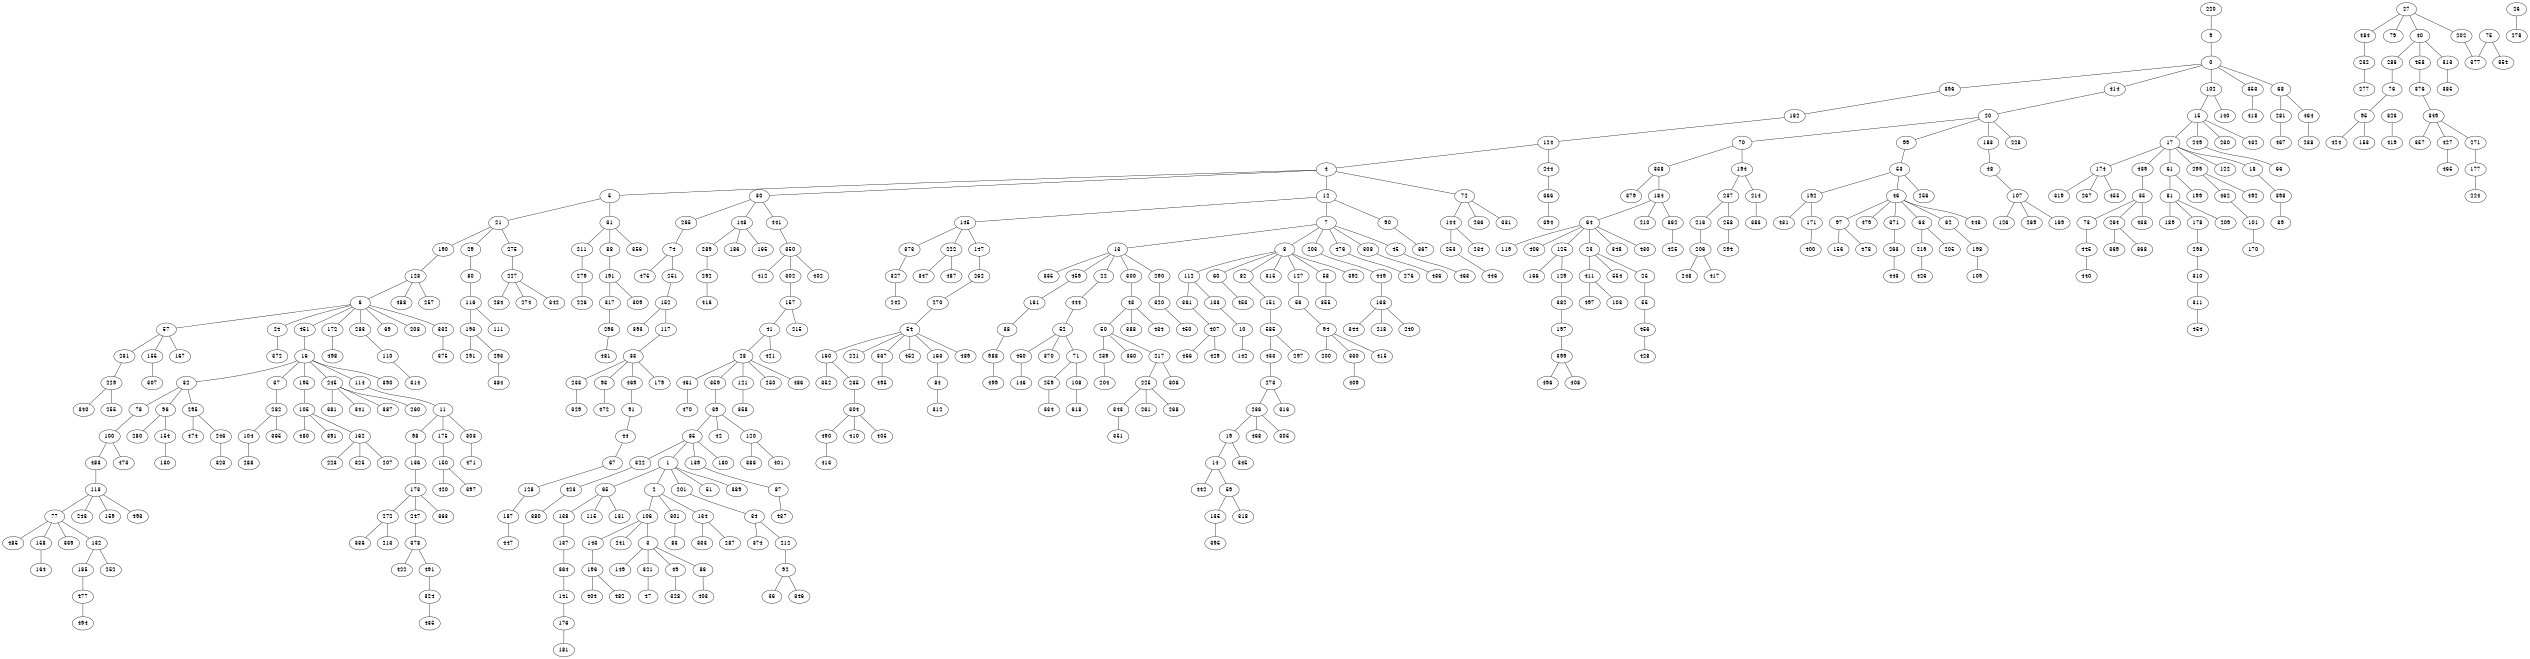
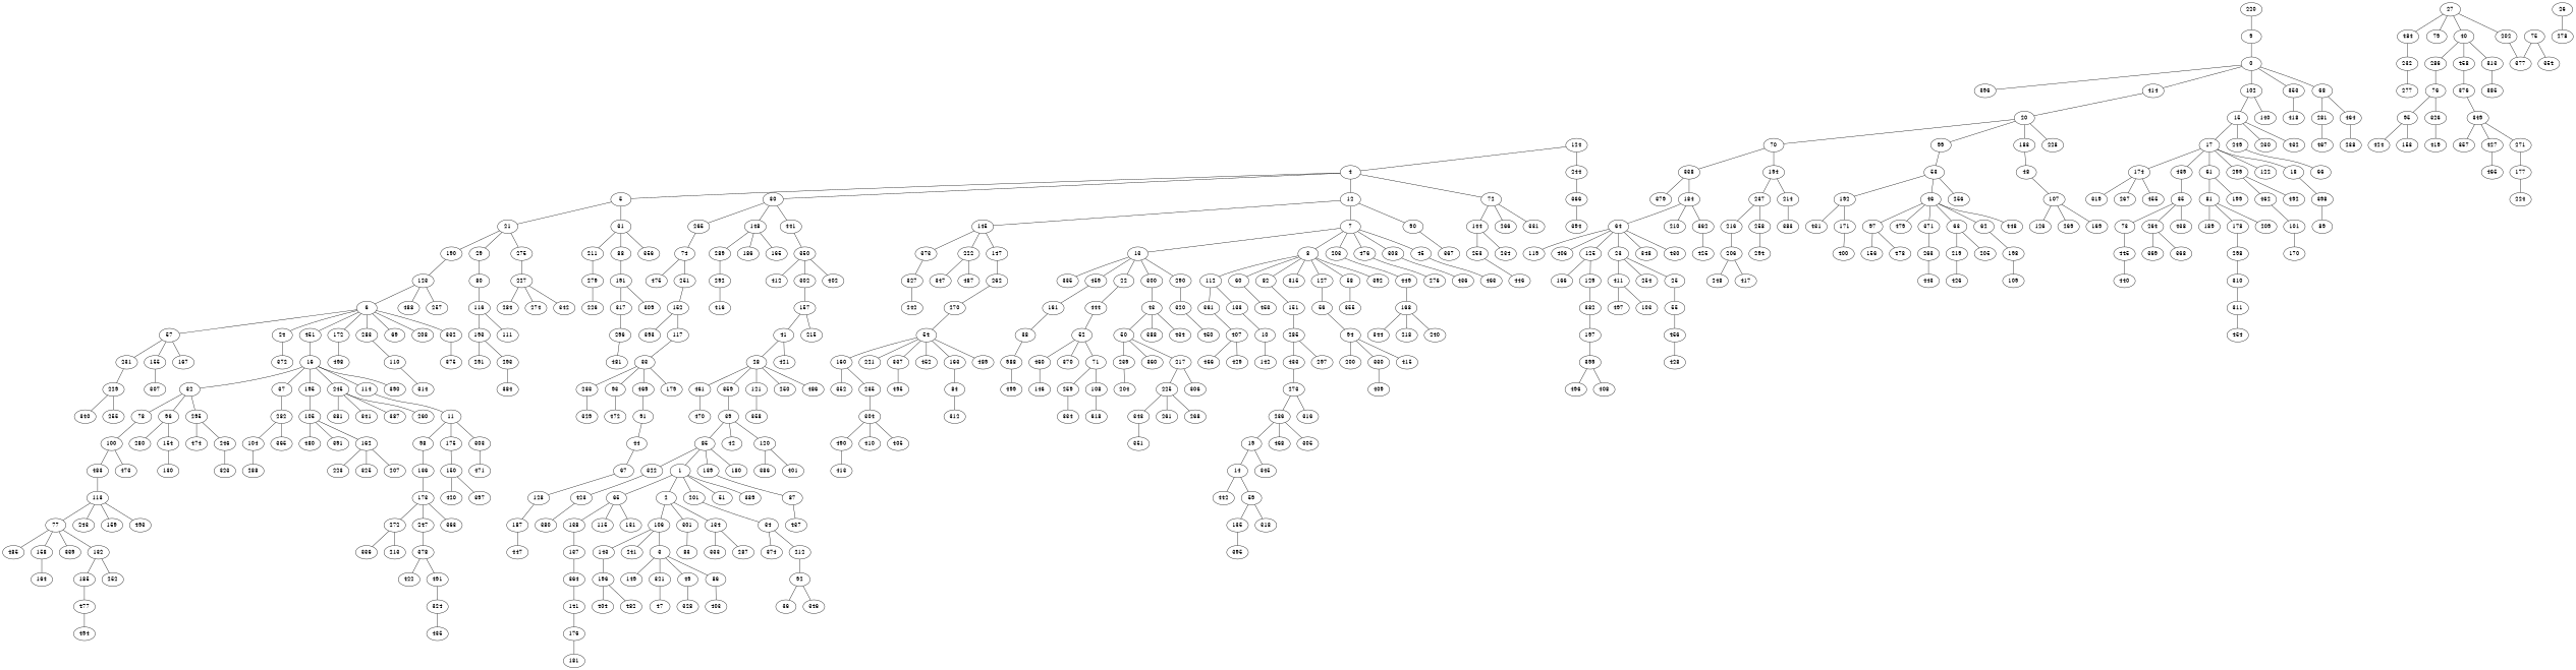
  graph {
    220
    9
    0
    396
    414
    102
    353
    68
-   182
    20
    15
    140
    418
    281
    464
    124
    4
    244
    5
    30
    12
    72
    366
    21
    31
    265
    148
    441
    145
    7
    90
    144
    266
    331
    190
    29
    275
    211
    88
    356
    123
    80
    227
    6
    488
    257
    57
    24
    451
    172
    283
    69
    208
    332
    231
    155
    167
    372
    16
    498
    110
    375
    229
    307
    340
    255
    32
    37
    195
    245
    114
    390
    78
    96
    295
    282
    105
    381
    341
    387
    260
    11
    100
    280
    154
    474
    246
    483
    473
    113
    77
    243
    159
    493
    485
    158
    339
    132
    164
    185
    252
    477
    494
    130
    323
    104
    365
    288
    480
    391
    162
    223
    325
    207
    98
    175
    303
    136
    150
    471
    173
    272
    247
    363
    336
    213
    378
    422
    491
    324
    435
    420
    397
    314
    116
    193
    111
    291
    293
    384
    284
    274
    342
    279
    191
    226
    317
    309
    296
    481
    74
    289
    186
    165
    350
    475
    251
    152
    393
    117
    33
    233
    93
    469
    179
    329
    472
    91
    44
    67
    128
    187
    447
    292
    416
    412
    302
    402
    157
    41
    215
    28
    421
    461
    359
    121
    250
    486
    470
    39
    358
    85
    42
    120
    322
    1
    139
    180
    386
    401
    423
    65
    2
    201
    51
    389
    87
    380
    27
    484
    79
    40
    202
    138
    115
    131
    106
    301
    134
    34
    232
    286
    458
    313
    377
    277
    76
    376
    385
    95
    326
    424
    153
    419
    349
    357
    427
    271
    465
    177
    224
    75
    354
    137
    364
    141
    176
    181
    143
    241
    3
    83
    333
    287
    196
    149
    321
    49
    86
    404
    482
    47
    328
    403
    26
    278
    374
    212
    92
    36
    346
    437
    373
    222
    147
    13
    8
    203
    476
    308
    45
    367
    327
    347
    487
    262
    242
    270
    54
    160
    221
    337
    452
    163
    489
    352
    235
    495
    84
    304
    490
    410
    405
    413
    312
    335
    459
    22
    300
    290
    112
    60
    82
    315
    127
    58
    392
    449
    276
    436
    463
    161
    444
    43
    320
    38
    n327 [label=988]
    499
    52
    460
    370
    71
    146
    259
    108
    334
    n337 [label=618]
    50
    388
    434
    239
    360
    217
    204
    225
    306
    343
    261
    268
    351
    450
    361
    133
    453
    151
    56
    355
    407
    10
    466
    429
    142
-   285 [label=585]
+   285
    433
    297
    273
    236
    316
    19
    468
    305
    14
    345
    442
    59
    135
    318
    395
    94
    200
    330
    415
    409
    168
    344
    218
    240
    253
    234
    446
    394
    70
    99
    183
    228
    338
    194
    53
    48
    379
    184
    237
    214
    64
    210
    362
    119
    406
    125
    23
    348
    430
    425
    166
    129
    411
-   254 [label=554]
+   254
    25
    382
    197
    399
    496
    408
    497
    103
    55
    456
    428
    216
    258
    383
    206
    294
    248
    417
    192
    46
    256
    431
    171
    97
    479
    371
    63
    62
    448
    400
    156
    478
    263
    219
    205
    198
    443
    426
    109
    107
    126
    269
    169
    17
    249
    230
    432
    174
    439
    61
    299
    122
    18
    66
    319
    267
    455
    35
    81
    199
    462
    492
    398
    73
    264
    438
    445
    369
    368
    440
    189
    178
    209
    298
    310
    311
    454
    101
    170
    89
    467
    238
    220 -- 9
    9 -- 0
    0 -- 396
    0 -- 414
    0 -- 102
    0 -- 353
    0 -- 68
-   396 -- 182
    414 -- 20
    102 -- 15
    102 -- 140
    353 -- 418
    68 -- 281
    68 -- 464
-   182 -- 124
    20 -- 70
    20 -- 99
    20 -- 183
    20 -- 228
    15 -- 17
    15 -- 249
    15 -- 230
    15 -- 432
    281 -- 467
    464 -- 238
    124 -- 4
    124 -- 244
    4 -- 5
    4 -- 30
    4 -- 12
    4 -- 72
    244 -- 366
    5 -- 21
    5 -- 31
    30 -- 265
    30 -- 148
    30 -- 441
    12 -- 145
    12 -- 7
    12 -- 90
    72 -- 144
    72 -- 266
    72 -- 331
    366 -- 394
    21 -- 190
    21 -- 29
    21 -- 275
    31 -- 211
    31 -- 88
    31 -- 356
    265 -- 74
    148 -- 289
    148 -- 186
    148 -- 165
    441 -- 350
    145 -- 373
    145 -- 222
    145 -- 147
    7 -- 13
    7 -- 8
    7 -- 203
    7 -- 476
    7 -- 308
    7 -- 45
    90 -- 367
    144 -- 253
    144 -- 234
    190 -- 123
    29 -- 80
    275 -- 227
    211 -- 279
    88 -- 191
    123 -- 6
    123 -- 488
    123 -- 257
    80 -- 116
    227 -- 284
    227 -- 274
    227 -- 342
    6 -- 57
    6 -- 24
    6 -- 451
    6 -- 172
    6 -- 283
    6 -- 69
    6 -- 208
    6 -- 332
    57 -- 231
    57 -- 155
    57 -- 167
    24 -- 372
    451 -- 16
    172 -- 498
    283 -- 110
    332 -- 375
    231 -- 229
    155 -- 307
    16 -- 32
    16 -- 37
    16 -- 195
    16 -- 245
    16 -- 114
    16 -- 390
    110 -- 314
    229 -- 340
    229 -- 255
    32 -- 78
    32 -- 96
    32 -- 295
    37 -- 282
    195 -- 105
    245 -- 381
    245 -- 341
    245 -- 387
    245 -- 260
    114 -- 11
    78 -- 100
    96 -- 280
    96 -- 154
    295 -- 474
    295 -- 246
    282 -- 104
    282 -- 365
    105 -- 480
    105 -- 391
    105 -- 162
    11 -- 98
    11 -- 175
    11 -- 303
    100 -- 483
    100 -- 473
    154 -- 130
    246 -- 323
    483 -- 113
    113 -- 77
    113 -- 243
    113 -- 159
    113 -- 493
    77 -- 485
    77 -- 158
    77 -- 339
    77 -- 132
    158 -- 164
    132 -- 185
    132 -- 252
    185 -- 477
    477 -- 494
    104 -- 288
    162 -- 223
    162 -- 325
    162 -- 207
    98 -- 136
    175 -- 150
    303 -- 471
    136 -- 173
    150 -- 420
    150 -- 397
    173 -- 272
    173 -- 247
    173 -- 363
    272 -- 336
    272 -- 213
    247 -- 378
    378 -- 422
    378 -- 491
    491 -- 324
    324 -- 435
    116 -- 193
    116 -- 111
    193 -- 291
    193 -- 293
    293 -- 384
    279 -- 226
    191 -- 317
    191 -- 309
    317 -- 296
    296 -- 481
    74 -- 475
    74 -- 251
    289 -- 292
    350 -- 412
    350 -- 302
    350 -- 402
    251 -- 152
    152 -- 393
    152 -- 117
    117 -- 33
    33 -- 233
    33 -- 93
    33 -- 469
    33 -- 179
    233 -- 329
    93 -- 472
    469 -- 91
    91 -- 44
    44 -- 67
    67 -- 128
    128 -- 187
    187 -- 447
    292 -- 416
    302 -- 157
    157 -- 41
    157 -- 215
    41 -- 28
    41 -- 421
    28 -- 461
    28 -- 359
    28 -- 121
    28 -- 250
    28 -- 486
    461 -- 470
    359 -- 39
    121 -- 358
    39 -- 85
    39 -- 42
    39 -- 120
    85 -- 322
    85 -- 1
    85 -- 139
    85 -- 180
    120 -- 386
    120 -- 401
    322 -- 423
    1 -- 65
    1 -- 2
    1 -- 201
    1 -- 51
    1 -- 389
    139 -- 87
    423 -- 380
    65 -- 138
    65 -- 115
    65 -- 131
    2 -- 106
    2 -- 301
    2 -- 134
    201 -- 34
    87 -- 437
    27 -- 484
    27 -- 79
    27 -- 40
    27 -- 202
    484 -- 232
    40 -- 286
    40 -- 458
    40 -- 313
    202 -- 377
    138 -- 137
    106 -- 143
    106 -- 241
    106 -- 3
    301 -- 83
    134 -- 333
    134 -- 287
    34 -- 374
    34 -- 212
    232 -- 277
    286 -- 76
    458 -- 376
    313 -- 385
    76 -- 95
+   76 -- 326
    376 -- 349
    95 -- 424
    95 -- 153
    326 -- 419
    349 -- 357
    349 -- 427
    349 -- 271
    427 -- 465
    271 -- 177
    177 -- 224
    75 -- 377
    75 -- 354
    137 -- 364
    364 -- 141
    141 -- 176
    176 -- 181
    143 -- 196
    3 -- 149
    3 -- 321
    3 -- 49
    3 -- 86
    196 -- 404
    196 -- 482
    321 -- 47
    49 -- 328
    86 -- 403
    26 -- 278
    212 -- 92
    92 -- 36
    92 -- 346
    373 -- 327
    222 -- 347
    222 -- 487
    147 -- 262
    13 -- 335
    13 -- 459
    13 -- 22
    13 -- 300
    13 -- 290
    8 -- 112
    8 -- 60
    8 -- 82
    8 -- 315
    8 -- 127
    8 -- 58
    8 -- 392
    203 -- 449
    476 -- 276
    308 -- 436
    45 -- 463
    327 -- 242
    262 -- 270
    270 -- 54
    54 -- 160
    54 -- 221
    54 -- 337
    54 -- 452
    54 -- 163
    54 -- 489
    160 -- 352
    160 -- 235
    337 -- 495
    163 -- 84
    235 -- 304
    84 -- 312
    304 -- 490
    304 -- 410
    304 -- 405
    490 -- 413
    459 -- 161
    22 -- 444
    300 -- 43
    290 -- 320
    112 -- 361
    112 -- 133
    60 -- 453
    82 -- 151
    127 -- 56
    58 -- 355
    449 -- 168
    161 -- 38
    444 -- 52
    43 -- 50
    43 -- 388
    43 -- 434
    320 -- 450
    38 -- n327
    n327 -- 499
    52 -- 460
    52 -- 370
    52 -- 71
    460 -- 146
    71 -- 259
    71 -- 108
    259 -- 334
    108 -- n337
    50 -- 239
    50 -- 360
    50 -- 217
    239 -- 204
    217 -- 225
    217 -- 306
    225 -- 343
    225 -- 261
    225 -- 268
    343 -- 351
    361 -- 407
    133 -- 10
    151 -- 285
    56 -- 94
    407 -- 466
    407 -- 429
    10 -- 142
    285 -- 433
    285 -- 297
    433 -- 273
    273 -- 236
    273 -- 316
    236 -- 19
    236 -- 468
    236 -- 305
    19 -- 14
    19 -- 345
    14 -- 442
    14 -- 59
    59 -- 135
    59 -- 318
    135 -- 395
    94 -- 200
    94 -- 330
    94 -- 415
    330 -- 409
    168 -- 344
    168 -- 218
    168 -- 240
    253 -- 446
    70 -- 338
    70 -- 194
    99 -- 53
    183 -- 48
    338 -- 379
    338 -- 184
    194 -- 237
    194 -- 214
    53 -- 192
    53 -- 46
    53 -- 256
    48 -- 107
    184 -- 64
    184 -- 210
    184 -- 362
    237 -- 216
    237 -- 258
    214 -- 383
    64 -- 119
    64 -- 406
    64 -- 125
    64 -- 23
    64 -- 348
    64 -- 430
    362 -- 425
    125 -- 166
    125 -- 129
    23 -- 411
    23 -- 254
    23 -- 25
    129 -- 382
    411 -- 497
    411 -- 103
    25 -- 55
    382 -- 197
    197 -- 399
    399 -- 496
    399 -- 408
    55 -- 456
    456 -- 428
    216 -- 206
    258 -- 294
    206 -- 248
    206 -- 417
    192 -- 431
    192 -- 171
    46 -- 97
    46 -- 479
    46 -- 371
    46 -- 63
    46 -- 62
    46 -- 448
    171 -- 400
    97 -- 156
    97 -- 478
    371 -- 263
    63 -- 219
    63 -- 205
    62 -- 198
    263 -- 443
    219 -- 426
    198 -- 109
    107 -- 126
    107 -- 269
    107 -- 169
    17 -- 174
    17 -- 439
    17 -- 61
    17 -- 299
    17 -- 122
    17 -- 18
    249 -- 66
    174 -- 319
    174 -- 267
    174 -- 455
    439 -- 35
    61 -- 81
    61 -- 199
    299 -- 462
    299 -- 492
    18 -- 398
    35 -- 73
    35 -- 264
    35 -- 438
    81 -- 189
    81 -- 178
    81 -- 209
    462 -- 101
    398 -- 89
    73 -- 445
    264 -- 369
    264 -- 368
    445 -- 440
    178 -- 298
    298 -- 310
    310 -- 311
    311 -- 454
    101 -- 170
  }
